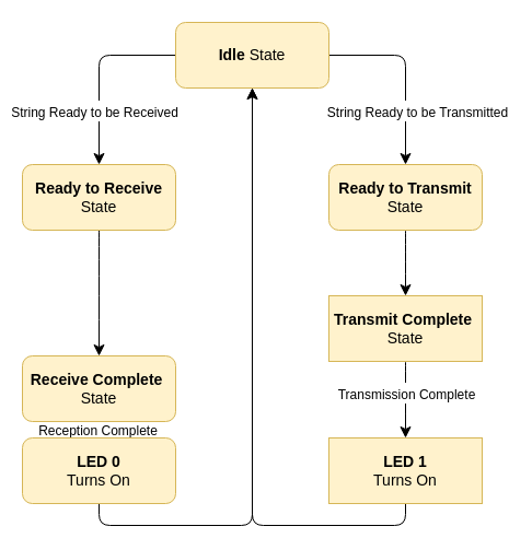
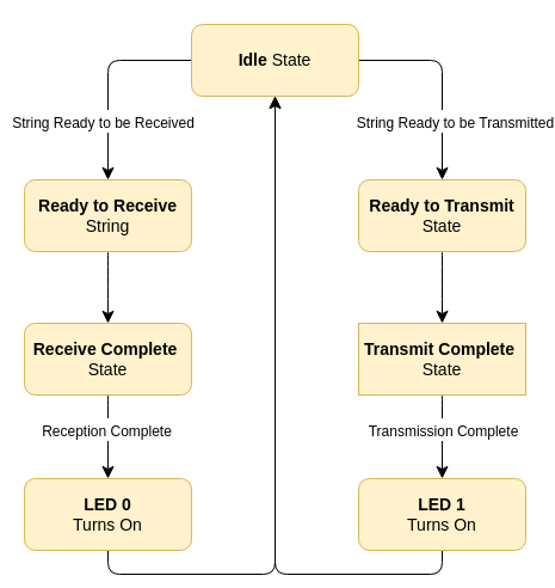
  <mxCell id="0" />
  <mxCell id="1" parent="0" />
  <mxCell id="2" style="edgeStyle=none;curved=1;rounded=0;orthogonalLoop=1;jettySize=auto;html=1;entryX=0.5;entryY=0;entryDx=0;entryDy=0;fontSize=12;startSize=8;endSize=8;" edge="1" parent="1" source="3" target="11"><mxGeometry relative="1" as="geometry" /></mxCell>
- <mxCell id="3" value="&lt;font style=&quot;font-size: 14px;&quot;&gt;&lt;b&gt;Ready to Receive&lt;/b&gt; State&lt;/font&gt;" style="rounded=1;whiteSpace=wrap;html=1;fillColor=#fff2cc;strokeColor=#d6b656;" parent="1" vertex="1"><mxGeometry x="20" y="150" width="140" height="60" as="geometry" /></mxCell>
+ <mxCell id="3" value="&lt;font style=&quot;font-size: 14px;&quot;&gt;&lt;b&gt;Ready to Receive&lt;/b&gt; String&lt;/font&gt;" style="rounded=1;whiteSpace=wrap;html=1;fillColor=#fff2cc;strokeColor=#d6b656;" parent="1" vertex="1"><mxGeometry x="20" y="150" width="140" height="60" as="geometry" /></mxCell>
  <mxCell id="4" style="edgeStyle=orthogonalEdgeStyle;rounded=1;orthogonalLoop=1;jettySize=auto;html=1;entryX=0.5;entryY=0;entryDx=0;entryDy=0;fontSize=12;startSize=8;endSize=8;exitX=0;exitY=0.5;exitDx=0;exitDy=0;" edge="1" parent="1" source="8" target="3"><mxGeometry relative="1" as="geometry" /></mxCell>
  <mxCell id="5" value="&lt;font style=&quot;font-size: 12px;&quot;&gt;String Ready to be Received&lt;br&gt;&lt;/font&gt;" style="edgeLabel;html=1;align=center;verticalAlign=middle;resizable=0;points=[];fontSize=16;" vertex="1" connectable="0" parent="4"><mxGeometry x="0.205" y="-5" relative="1" as="geometry"><mxPoint y="18" as="offset" /></mxGeometry></mxCell>
  <mxCell id="6" style="edgeStyle=orthogonalEdgeStyle;rounded=1;orthogonalLoop=1;jettySize=auto;html=1;entryX=0.5;entryY=0;entryDx=0;entryDy=0;fontSize=12;startSize=8;endSize=8;exitX=1;exitY=0.5;exitDx=0;exitDy=0;" edge="1" parent="1" source="8" target="13"><mxGeometry relative="1" as="geometry" /></mxCell>
  <mxCell id="7" value="&lt;font style=&quot;font-size: 12px;&quot;&gt;String Ready to be Transmitted&lt;br&gt;&lt;/font&gt;" style="edgeLabel;html=1;align=center;verticalAlign=middle;resizable=0;points=[];fontSize=16;" vertex="1" connectable="0" parent="6"><mxGeometry x="0.325" y="-3" relative="1" as="geometry"><mxPoint x="13" y="7" as="offset" /></mxGeometry></mxCell>
  <mxCell id="8" value="&lt;font style=&quot;font-size: 14px;&quot;&gt;&lt;b&gt;Idle&lt;/b&gt; State&lt;/font&gt;" style="rounded=1;whiteSpace=wrap;html=1;fillColor=#fff2cc;strokeColor=#d6b656;" parent="1" vertex="1"><mxGeometry x="160" y="20" width="140" height="60" as="geometry" /></mxCell>
  <mxCell id="9" style="edgeStyle=none;curved=1;rounded=0;orthogonalLoop=1;jettySize=auto;html=1;entryX=0.5;entryY=0;entryDx=0;entryDy=0;fontSize=12;startSize=8;endSize=8;" edge="1" parent="1" source="11" target="18"><mxGeometry relative="1" as="geometry" /></mxCell>
  <mxCell id="10" value="&lt;font style=&quot;font-size: 12px;&quot;&gt;Reception Complete&lt;/font&gt;" style="edgeLabel;html=1;align=center;verticalAlign=middle;resizable=0;points=[];fontSize=16;" vertex="1" connectable="0" parent="9"><mxGeometry x="-0.19" y="-2" relative="1" as="geometry"><mxPoint as="offset" /></mxGeometry></mxCell>
- <mxCell id="11" value="&lt;font style=&quot;font-size: 14px;&quot;&gt;&lt;b&gt;Receive Complete&amp;nbsp;&lt;br&gt;&lt;/b&gt;State&lt;/font&gt;" style="rounded=1;whiteSpace=wrap;html=1;fillColor=#fff2cc;strokeColor=#d6b656;" vertex="1" parent="1"><mxGeometry x="20" y="325" width="140" height="60" as="geometry" /></mxCell>
+ <mxCell id="11" value="&lt;font style=&quot;font-size: 14px;&quot;&gt;&lt;b&gt;Receive Complete&amp;nbsp;&lt;br&gt;&lt;/b&gt;State&lt;/font&gt;" style="rounded=1;whiteSpace=wrap;html=1;fillColor=#fff2cc;strokeColor=#d6b656;" vertex="1" parent="1"><mxGeometry x="20" y="270" width="140" height="60" as="geometry" /></mxCell>
  <mxCell id="12" style="edgeStyle=none;curved=1;rounded=0;orthogonalLoop=1;jettySize=auto;html=1;entryX=0.5;entryY=0;entryDx=0;entryDy=0;fontSize=12;startSize=8;endSize=8;" edge="1" parent="1" source="13" target="16"><mxGeometry relative="1" as="geometry" /></mxCell>
  <mxCell id="13" value="&lt;font style=&quot;font-size: 14px;&quot;&gt;&lt;b&gt;Ready to Transmit&lt;/b&gt; State&lt;/font&gt;" style="rounded=1;whiteSpace=wrap;html=1;fillColor=#fff2cc;strokeColor=#d6b656;" vertex="1" parent="1"><mxGeometry x="300" y="150" width="140" height="60" as="geometry" /></mxCell>
  <mxCell id="14" style="edgeStyle=none;curved=1;rounded=0;orthogonalLoop=1;jettySize=auto;html=1;entryX=0.5;entryY=0;entryDx=0;entryDy=0;fontSize=12;startSize=8;endSize=8;" edge="1" parent="1" source="16" target="20"><mxGeometry relative="1" as="geometry" /></mxCell>
  <mxCell id="15" value="&lt;font style=&quot;font-size: 12px;&quot;&gt;Transmission Complete&lt;/font&gt;" style="edgeLabel;html=1;align=center;verticalAlign=middle;resizable=0;points=[];fontSize=16;" vertex="1" connectable="0" parent="14"><mxGeometry x="-0.19" relative="1" as="geometry"><mxPoint as="offset" /></mxGeometry></mxCell>
  <mxCell id="16" value="&lt;font style=&quot;font-size: 14px;&quot;&gt;&lt;b&gt;Transmit Complete&amp;nbsp;&lt;br&gt;&lt;/b&gt;State&lt;/font&gt;" style="whiteSpace=wrap;html=1;fillColor=#fff2cc;strokeColor=#d6b656;rounded=0;" vertex="1" parent="1"><mxGeometry x="300" y="270" width="140" height="60" as="geometry" /></mxCell>
  <mxCell id="17" style="edgeStyle=orthogonalEdgeStyle;rounded=1;orthogonalLoop=1;jettySize=auto;html=1;entryX=0.5;entryY=1;entryDx=0;entryDy=0;fontSize=12;startSize=8;endSize=8;exitX=0.5;exitY=1;exitDx=0;exitDy=0;" edge="1" parent="1" source="18" target="8"><mxGeometry relative="1" as="geometry" /></mxCell>
  <mxCell id="18" value="&lt;span style=&quot;font-size: 14px;&quot;&gt;&lt;b&gt;LED 0 &lt;/b&gt;&lt;br&gt;Turns On&lt;/span&gt;" style="rounded=1;whiteSpace=wrap;html=1;fillColor=#fff2cc;strokeColor=#d6b656;" vertex="1" parent="1"><mxGeometry x="20" y="400" width="140" height="60" as="geometry" /></mxCell>
  <mxCell id="19" style="edgeStyle=orthogonalEdgeStyle;rounded=1;orthogonalLoop=1;jettySize=auto;html=1;entryX=0.5;entryY=1;entryDx=0;entryDy=0;fontSize=12;startSize=8;endSize=8;exitX=0.5;exitY=1;exitDx=0;exitDy=0;" edge="1" parent="1" source="20" target="8"><mxGeometry relative="1" as="geometry" /></mxCell>
- <mxCell id="20" value="&lt;span style=&quot;font-size: 14px;&quot;&gt;&lt;b&gt;LED 1 &lt;/b&gt;&lt;br&gt;Turns On&lt;/span&gt;" style="whiteSpace=wrap;html=1;fillColor=#fff2cc;strokeColor=#d6b656;rounded=0;" vertex="1" parent="1"><mxGeometry x="300" y="400" width="140" height="60" as="geometry" /></mxCell>
+ <mxCell id="20" value="&lt;span style=&quot;font-size: 14px;&quot;&gt;&lt;b&gt;LED 1 &lt;/b&gt;&lt;br&gt;Turns On&lt;/span&gt;" style="rounded=1;whiteSpace=wrap;html=1;fillColor=#fff2cc;strokeColor=#d6b656;" vertex="1" parent="1"><mxGeometry x="300" y="400" width="140" height="60" as="geometry" /></mxCell>
